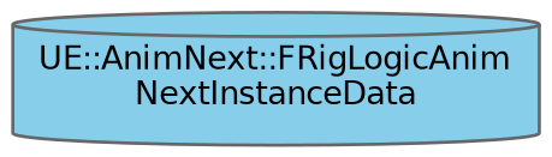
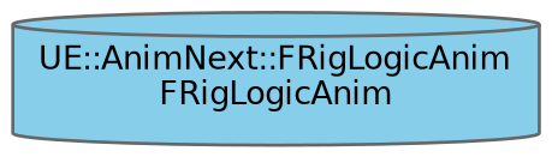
  digraph {
    rankdir=LR
-   n1 [color=grey40 fillcolor=skyblue fontname=Helvetica fontsize=10 height=0.2 label="UE::AnimNext::FRigLogicAnim\lNextInstanceData" shape=cylinder style=filled width=0.4]
+   n1 [color=grey40 fillcolor=skyblue fontname=Helvetica fontsize=10 height=0.2 label="UE::AnimNext::FRigLogicAnim\lFRigLogicAnim" shape=cylinder style=filled width=0.4]
  }
